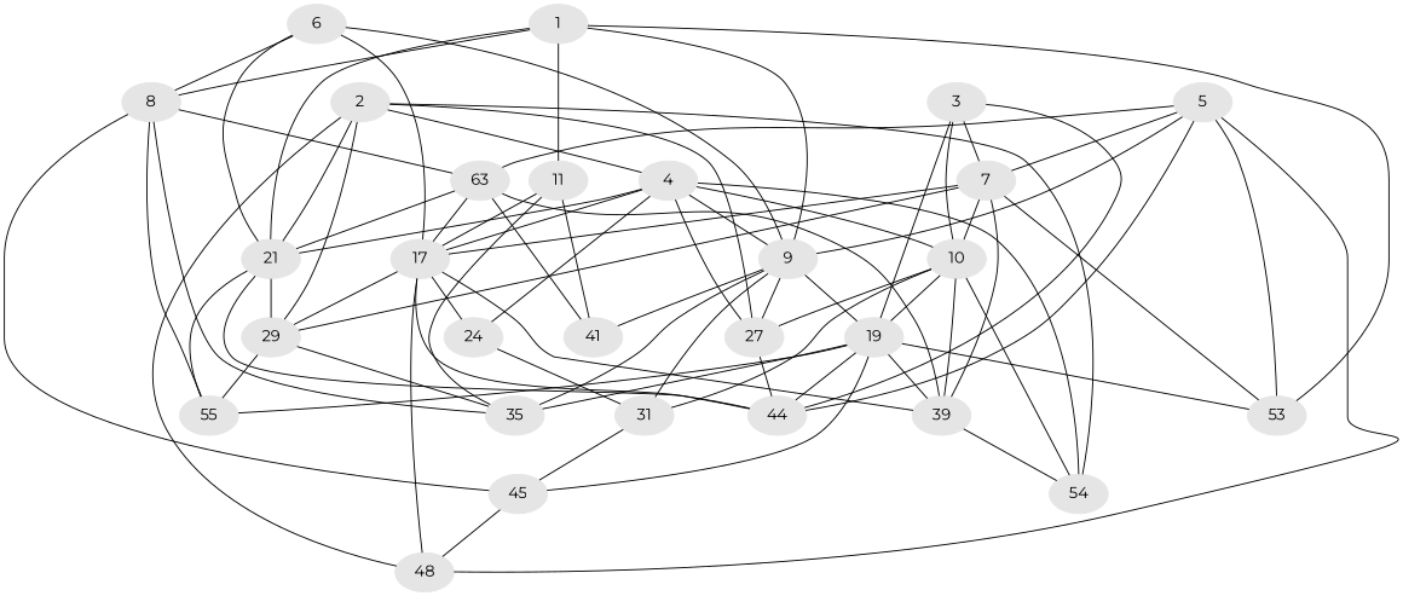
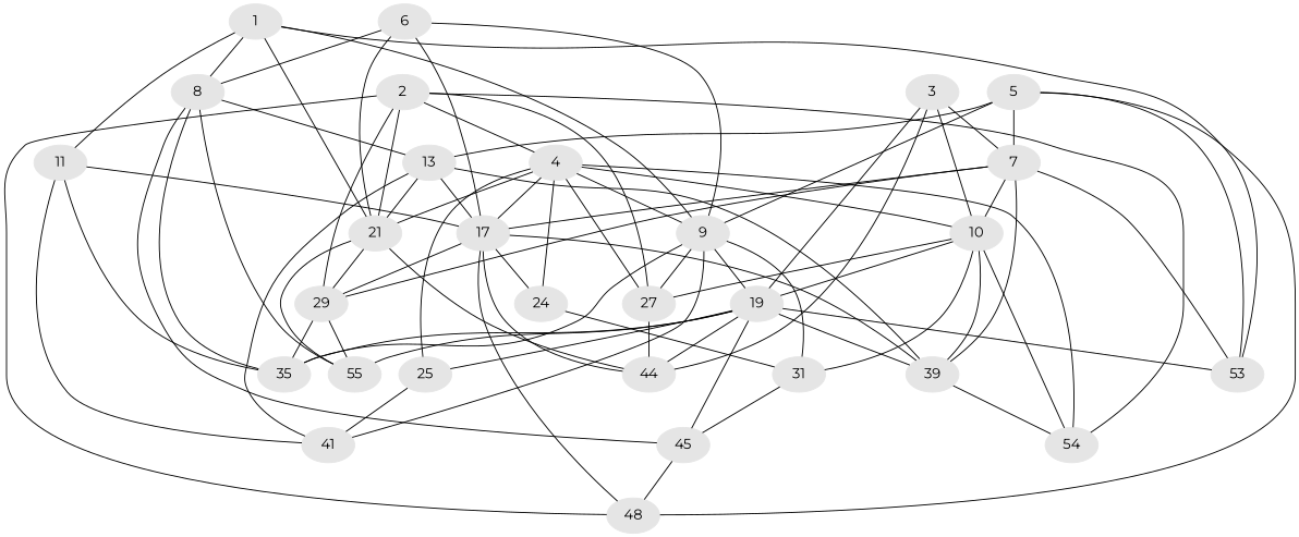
  graph {
    fontname=Montserrat
    node [color=gray90 fontname=Montserrat style=filled]
    edge [fontname=Montserrat]
    8 [super="+15"]
-   13 [super="+38" label=63]
+   13 [super="+38"]
    35 [super="+49"]
    45
    55
    1
    9 [super="+33+32+12"]
    21 [super="+46"]
    53
    11
    n11 [label=27 super="+30"]
    19 [super="+36+26+57"]
    31
    41
    29 [super="+61+51"]
    44 [super="+58"]
    2 [super="+27"]
    4 [super="+18+40"]
    48
    54
    10 [super="+22"]
    17 [super="+34+47+52"]
    24
+   25
    7 [super="+16"]
    39 [super="+43"]
    3
    5 [super="+20"]
    6
    8 -- 13
    8 -- 35
    8 -- 45
    8 -- 55
    13 -- 21
    13 -- 41
    13 -- 17
    13 -- 39
    45 -- 48
    1 -- 8
    1 -- 9
    1 -- 21
    1 -- 53
    1 -- 11
    9 -- 35
    9 -- n11
    9 -- 19
    9 -- 31
    9 -- 41
    21 -- 55
    21 -- 29
    21 -- 44
    11 -- 35
    11 -- 41
    11 -- 17
    n11 -- 44
    19 -- 35 [weight=2]
    19 -- 45
    19 -- 55
    19 -- 53
    19 -- 44
+   19 -- 25
    19 -- 39
    31 -- 45
    29 -- 35
    29 -- 55
    2 -- 21
    2 -- n11
    2 -- 29
    2 -- 4
    2 -- 48
    2 -- 54
    4 -- 9
    4 -- 21
    4 -- n11 [weight=2]
    4 -- 54
    4 -- 10
    4 -- 17
    4 -- 24
+   4 -- 25
    10 -- n11
    10 -- 19
    10 -- 31
    10 -- 54
    10 -- 39
    17 -- 29
    17 -- 44
    17 -- 48
    17 -- 24 [weight=2]
    17 -- 39
    24 -- 31
+   25 -- 41
    7 -- 53
    7 -- 29 [weight=2]
    7 -- 10
    7 -- 17
    7 -- 39
    39 -- 54
    3 -- 19
    3 -- 44
    3 -- 10
    3 -- 7
    5 -- 13
    5 -- 9
    5 -- 53
-   5 -- 44
    5 -- 48
    5 -- 7
    6 -- 8
    6 -- 9
    6 -- 21
    6 -- 17
  }
